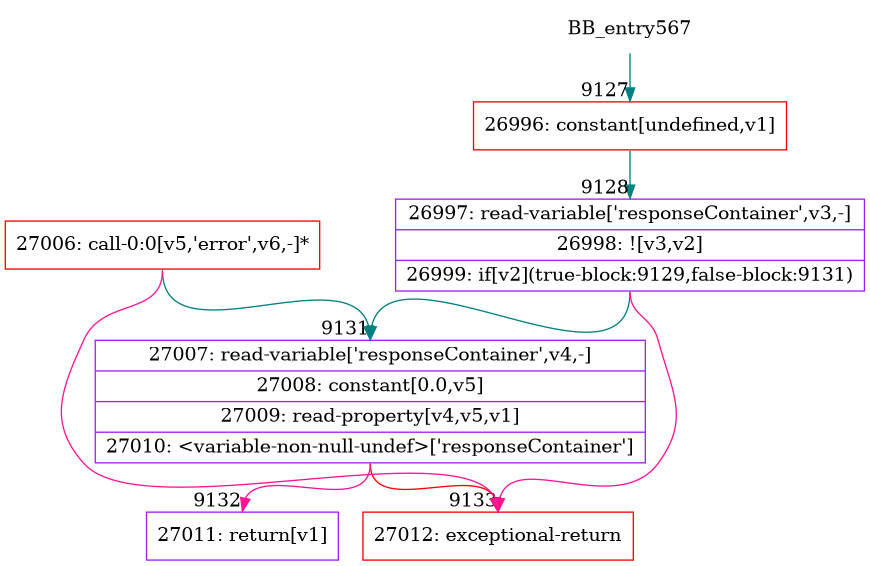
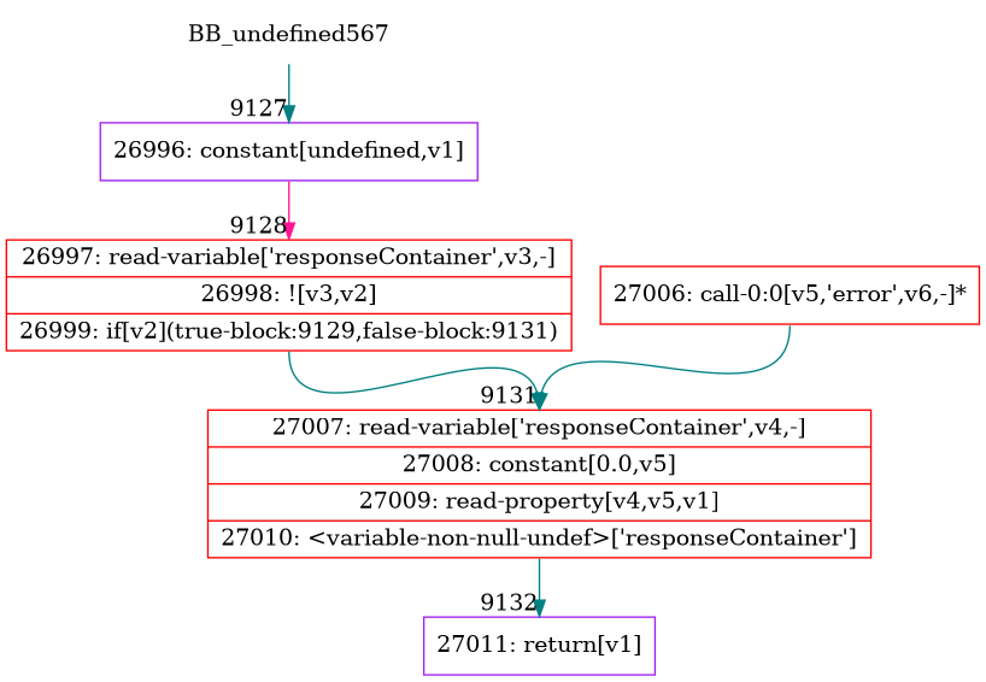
  digraph {
    rankdir=TD
    node [color=red shape=record]
    edge [color=teal headport=n tailport=s]
-   BB_entry567 [color=purple shape=none]
-   n2 [label="{26996: constant[undefined,v1]}"]
-   n3 [color=purple label="{26997: read-variable['responseContainer',v3,-]|26998: ![v3,v2]|26999: if[v2](true-block:9129,false-block:9131)}"]
-   n4 [color=purple label="{27007: read-variable['responseContainer',v4,-]|27008: constant[0.0,v5]|27009: read-property[v4,v5,v1]|27010: \<variable-non-null-undef\>['responseContainer']}"]
-   n5 [label="{27012: exceptional-return}"]
+   BB_entry567 [color=purple shape=none label=BB_undefined567]
+   n2 [color=purple label="{26996: constant[undefined,v1]}"]
+   n3 [label="{26997: read-variable['responseContainer',v3,-]|26998: ![v3,v2]|26999: if[v2](true-block:9129,false-block:9131)}"]
+   n4 [label="{27007: read-variable['responseContainer',v4,-]|27008: constant[0.0,v5]|27009: read-property[v4,v5,v1]|27010: \<variable-non-null-undef\>['responseContainer']}"]
    n6 [color=purple label="{27011: return[v1]}"]
    n7 [label="{27006: call-0:0[v5,'error',v6,-]*}"]
    BB_entry567 -> n2 [headlabel="    9127"]
-   n2 -> n3 [headlabel="      9128"]
+   n2 -> n3 [color=deeppink headlabel="      9128"]
    n3 -> n4 [headlabel="      9131"]
-   n3 -> n5 [color=deeppink headlabel="      9133"]
-   n4 -> n5 [color=red]
-   n4 -> n6 [color=deeppink headlabel="      9132"]
+   n4 -> n6 [headlabel="      9132"]
    n7 -> n4
-   n7 -> n5 [color=deeppink]
  }
